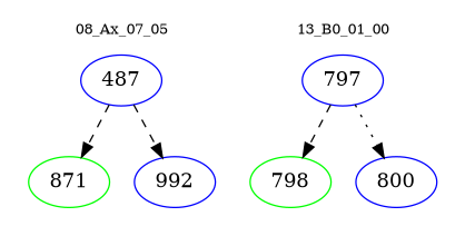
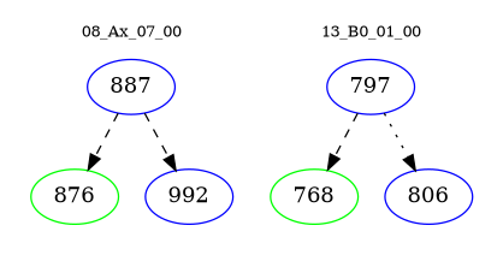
  digraph {
    node [color=blue]
    edge [color=black style=dashed]
-   n1 [label=487]
-   n2 [color=green label=871]
+   n1 [label=887]
+   n2 [color=green label=876]
    n3 [label=992]
    n4 [label=797]
-   n5 [color=green label=798]
-   n6 [label=800]
+   n5 [color=green label=768]
+   n6 [label=806]
    subgraph cluster_1 {
      color=white
      fontsize=10
-     label="08_Ax_07_05"
+     label="08_Ax_07_00"
      n1
      n2
      n3
    }
    subgraph cluster_2 {
      color=white
      fontsize=10
      label="13_B0_01_00"
      n4
      n5
      n6
    }
    n1 -> n2
    n1 -> n3
    n4 -> n5
    n4 -> n6 [style=dotted]
  }
